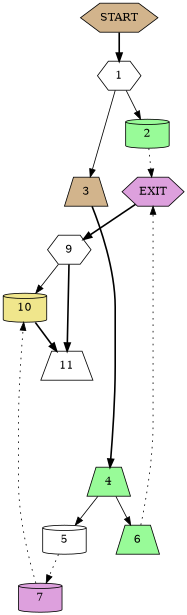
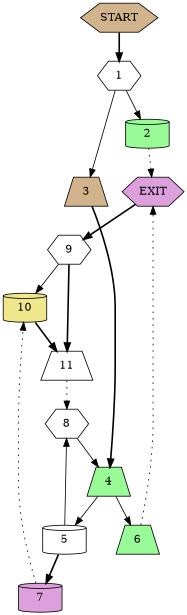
  digraph {
    node [fillcolor=white shape=hexagon style=filled]
    edge [style=solid]
    n1 [fillcolor=tan label=START]
    1
    2 [fillcolor=palegreen shape=cylinder]
    3 [fillcolor=tan shape=trapezium]
    n5 [fillcolor=plum label=EXIT]
    9
    4 [fillcolor=palegreen shape=trapezium]
    5 [shape=cylinder]
    6 [fillcolor=palegreen shape=trapezium]
    7 [fillcolor=plum shape=cylinder]
+   8
    10 [fillcolor=khaki shape=cylinder]
    11 [shape=trapezium]
    n1 -> 1 [style=bold]
    1 -> 2
    1 -> 3
    2 -> n5 [style=dotted]
    3 -> 4 [style=bold]
    n5 -> 9 [style=bold]
    9 -> 10
    9 -> 11 [style=bold]
    4 -> 5
    4 -> 6
-   5 -> 7 [style=dotted]
+   5 -> 7 [style=bold]
+   5 -> 8
    6 -> n5 [style=dotted]
    7 -> 10 [style=dotted]
+   8 -> 4
    10 -> 11 [style=bold]
+   11 -> 8 [style=dotted]
  }
